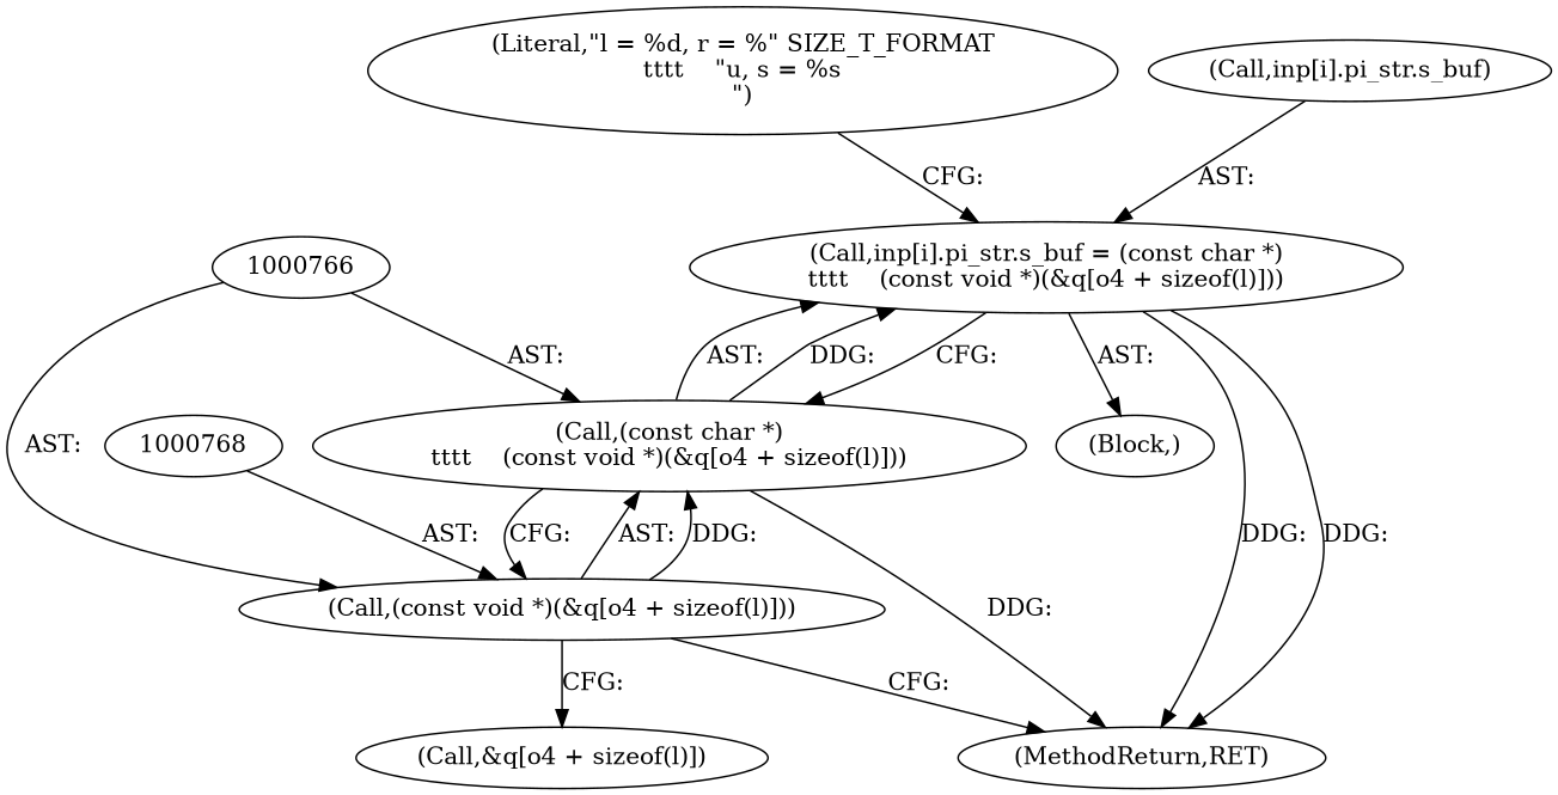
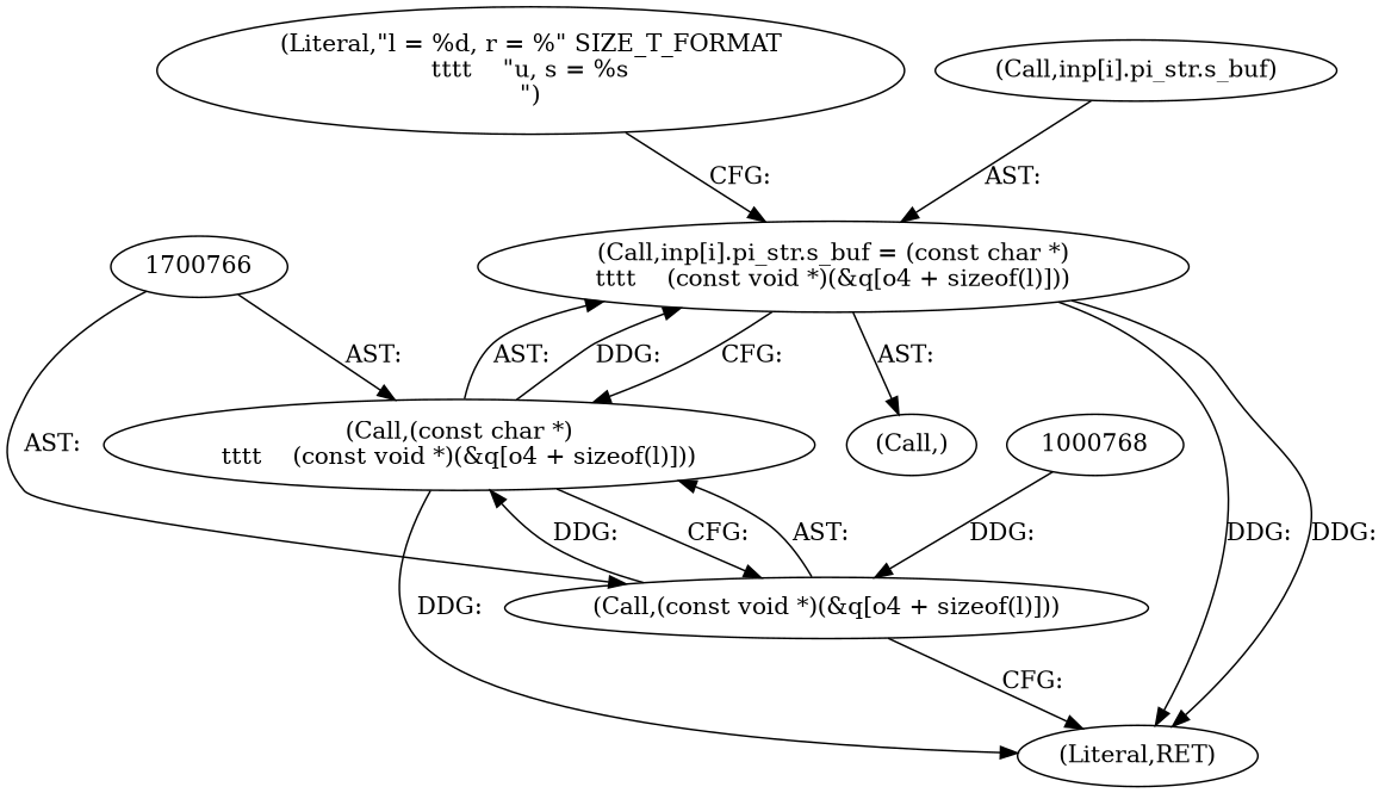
  digraph {
    n1 [label="(Call,inp[i].pi_str.s_buf = (const char *)\n\t\t\t\t    (const void *)(&q[o4 + sizeof(l)]))"]
    n2 [label="(Call,(const char *)\n\t\t\t\t    (const void *)(&q[o4 + sizeof(l)]))"]
-   n3 [label="(Block,)"]
-   n4 [label="(MethodReturn,RET)"]
+   n3 [label="(Call,)"]
+   n4 [label="(Literal,RET)"]
    n5 [label="(Call,(const void *)(&q[o4 + sizeof(l)]))"]
-   n6 [label="(Call,&q[o4 + sizeof(l)])"]
    n7 [label="(Literal,\"l = %d, r = %\" SIZE_T_FORMAT\n\t\t\t\t    \"u, s = %s\n\")"]
    n8 [label="(Call,inp[i].pi_str.s_buf)"]
-   1000766
+   1000766 [label=1700766]
    1000768
    n1 -> n2 [label="CFG: "]
    n1 -> n3 [label="AST: "]
    n1 -> n4 [label="DDG: "]
    n1 -> n4 [label="DDG: "]
    n2 -> n1 [label="AST: "]
    n2 -> n1 [label="DDG: "]
    n2 -> n4 [label="DDG: "]
    n2 -> n5 [label="CFG: "]
    n5 -> n2 [label="AST: "]
    n5 -> n2 [label="DDG: "]
    n5 -> n4 [label="CFG: "]
-   n5 -> n6 [label="CFG: "]
    n7 -> n1 [label="CFG: "]
    n8 -> n1 [label="AST: "]
    1000766 -> n2 [label="AST: "]
    1000766 -> n5 [label="AST: "]
-   1000768 -> n5 [label="AST: "]
+   1000768 -> n5 [label="DDG: "]
  }
